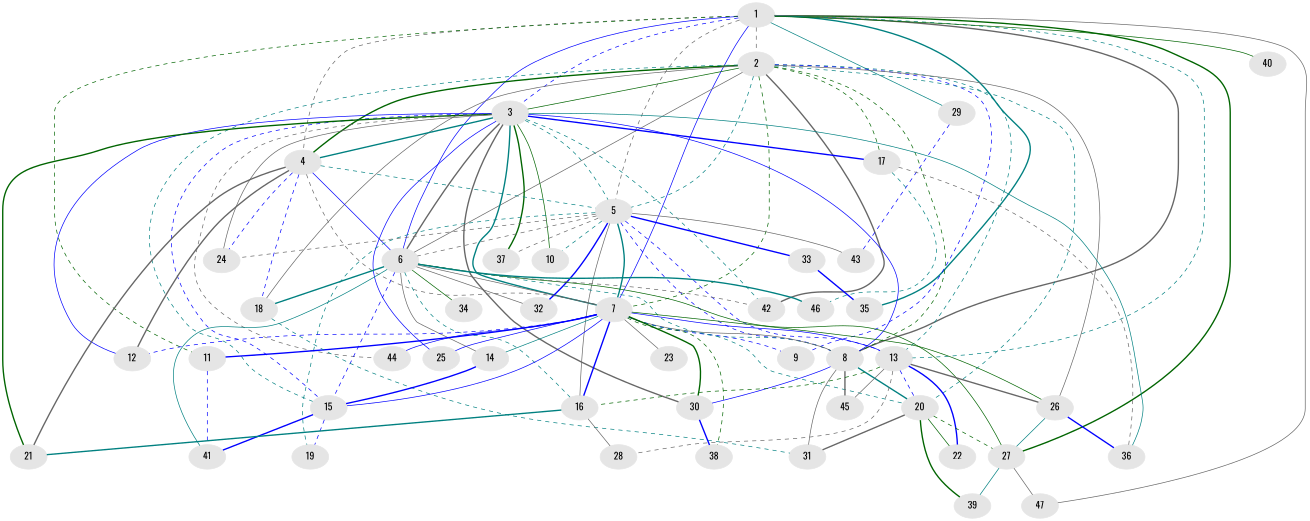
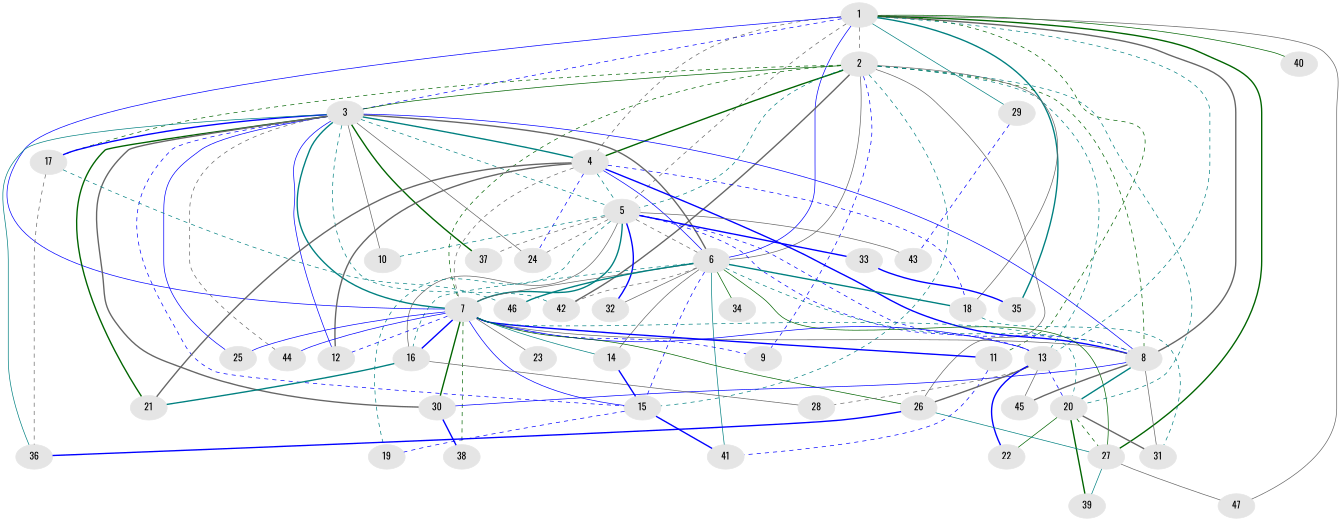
  graph {
    fontname=Oswald
    node [color=gray90 fontname=Oswald style=filled]
    edge [color=gray40 fontname=Oswald style=dashed weight=1.0]
    1
    2
    3
    4
    5
    6
    7
    8
    11
    13
    27
    29
    35
    40
    47
    9
    15
    17
    18
    20
    26
    42
    10
    12
    21
    24
    25
    30
    36
    37
    44
    16
    19
    32
    33
    43
    14
    34
    41
    46
    23
    38
    31
    45
    22
    28
    39
    1 -- 2 [weight=2.0]
    1 -- 3 [color=blue]
    1 -- 4
    1 -- 5
    1 -- 6 [color=blue style=solid weight=2.0]
    1 -- 7 [color=blue style=solid weight=2.0]
    1 -- 8 [style=bold]
    1 -- 11 [color=darkgreen]
    1 -- 13 [color=teal]
    1 -- 27 [color=darkgreen style=bold]
    1 -- 29 [color=teal style=solid]
    1 -- 35 [color=teal style=bold]
    1 -- 40 [color=darkgreen style=solid]
    1 -- 47 [style=solid]
    2 -- 3 [color=darkgreen style=solid weight=3.0]
    2 -- 4 [color=darkgreen style=bold weight=2.0]
    2 -- 5 [color=teal weight=3.0]
    2 -- 6 [style=solid weight=2.0]
    2 -- 7 [color=darkgreen weight=4.0]
    2 -- 8 [color=darkgreen weight=2.0]
    2 -- 13 [color=teal]
    2 -- 9 [color=blue]
    2 -- 15 [color=teal]
    2 -- 17 [color=darkgreen]
    2 -- 18 [style=solid weight=2.0]
    2 -- 20 [color=teal]
    2 -- 26 [style=solid weight=3.0]
    2 -- 42 [style=bold]
    3 -- 4 [color=teal style=bold weight=2.0]
    3 -- 5 [color=teal]
    3 -- 6 [style=bold weight=2.0]
    3 -- 7 [color=teal style=bold weight=2.0]
    3 -- 8 [color=blue style=solid]
    3 -- 15 [color=blue]
    3 -- 17 [color=blue style=bold weight=2.0]
    3 -- 42 [color=teal]
-   3 -- 10 [color=darkgreen style=solid]
+   3 -- 10 [style=solid]
    3 -- 12 [color=blue style=solid]
    3 -- 21 [color=darkgreen style=bold]
    3 -- 24 [style=solid]
    3 -- 25 [color=blue style=solid]
    3 -- 30 [style=bold]
    3 -- 36 [color=teal style=solid]
    3 -- 37 [color=darkgreen style=bold]
    3 -- 44
    4 -- 5 [color=teal]
    4 -- 6 [color=blue style=solid]
    4 -- 7 [weight=2.0]
+   4 -- 8 [color=blue style=bold weight=2.0]
    4 -- 18 [color=blue]
    4 -- 12 [style=bold]
    4 -- 21 [style=bold weight=2.0]
    4 -- 24 [color=blue]
    5 -- 6
    5 -- 7 [color=teal style=bold weight=2.0]
    5 -- 8 [color=blue]
    5 -- 13 [color=blue]
    5 -- 10 [color=teal]
    5 -- 24
    5 -- 37
    5 -- 16 [style=solid]
    5 -- 19 [color=teal]
    5 -- 32 [color=blue style=bold]
    5 -- 33 [color=blue style=bold]
    5 -- 43 [style=solid]
    6 -- 7 [style=solid weight=2.0]
    6 -- 8 [color=teal weight=2.0]
    6 -- 27 [color=darkgreen style=solid weight=2.0]
    6 -- 15 [color=blue weight=2.0]
    6 -- 18 [color=teal style=bold]
    6 -- 42
    6 -- 16 [color=teal]
    6 -- 32 [style=solid]
    6 -- 14 [style=solid weight=3.0]
    6 -- 34 [color=darkgreen style=solid]
    6 -- 41 [color=teal style=solid]
    6 -- 46 [color=teal style=bold]
    7 -- 8 [style=solid weight=2.0]
    7 -- 11 [color=blue style=bold]
    7 -- 13 [color=blue style=solid]
    7 -- 9 [color=blue weight=2.0]
    7 -- 15 [color=blue style=solid]
    7 -- 20 [color=teal]
    7 -- 26 [color=darkgreen style=solid weight=2.0]
    7 -- 12 [color=blue weight=2.0]
    7 -- 25 [color=blue style=solid weight=2.0]
    7 -- 30 [color=darkgreen style=bold]
    7 -- 44 [color=blue style=solid]
    7 -- 16 [color=blue style=bold]
    7 -- 14 [color=teal style=solid weight=4.0]
    7 -- 23 [style=solid weight=2.0]
    7 -- 38 [color=darkgreen]
    8 -- 20 [color=teal style=bold]
    8 -- 30 [color=blue style=solid]
    8 -- 31 [style=solid weight=2.0]
    8 -- 45 [style=bold]
    11 -- 41 [color=blue]
    13 -- 20 [color=blue]
    13 -- 26 [style=bold]
-   13 -- 16 [color=darkgreen]
    13 -- 45 [style=solid]
    13 -- 22 [color=blue style=bold]
    13 -- 28
    27 -- 47 [style=solid]
    27 -- 39 [color=teal style=solid]
    29 -- 43 [color=blue]
    15 -- 19 [color=blue]
    15 -- 41 [color=blue style=bold]
    17 -- 36
    17 -- 46 [color=teal]
    18 -- 31 [color=teal]
    20 -- 27 [color=darkgreen]
    20 -- 31 [style=bold]
    20 -- 22 [color=darkgreen style=solid]
    20 -- 39 [color=darkgreen style=bold]
    26 -- 27 [color=teal style=solid]
    26 -- 36 [color=blue style=bold]
    30 -- 38 [color=blue style=bold]
    16 -- 21 [color=teal style=bold]
    16 -- 28 [style=solid]
    33 -- 35 [color=blue style=bold]
    14 -- 15 [color=blue style=bold]
  }
